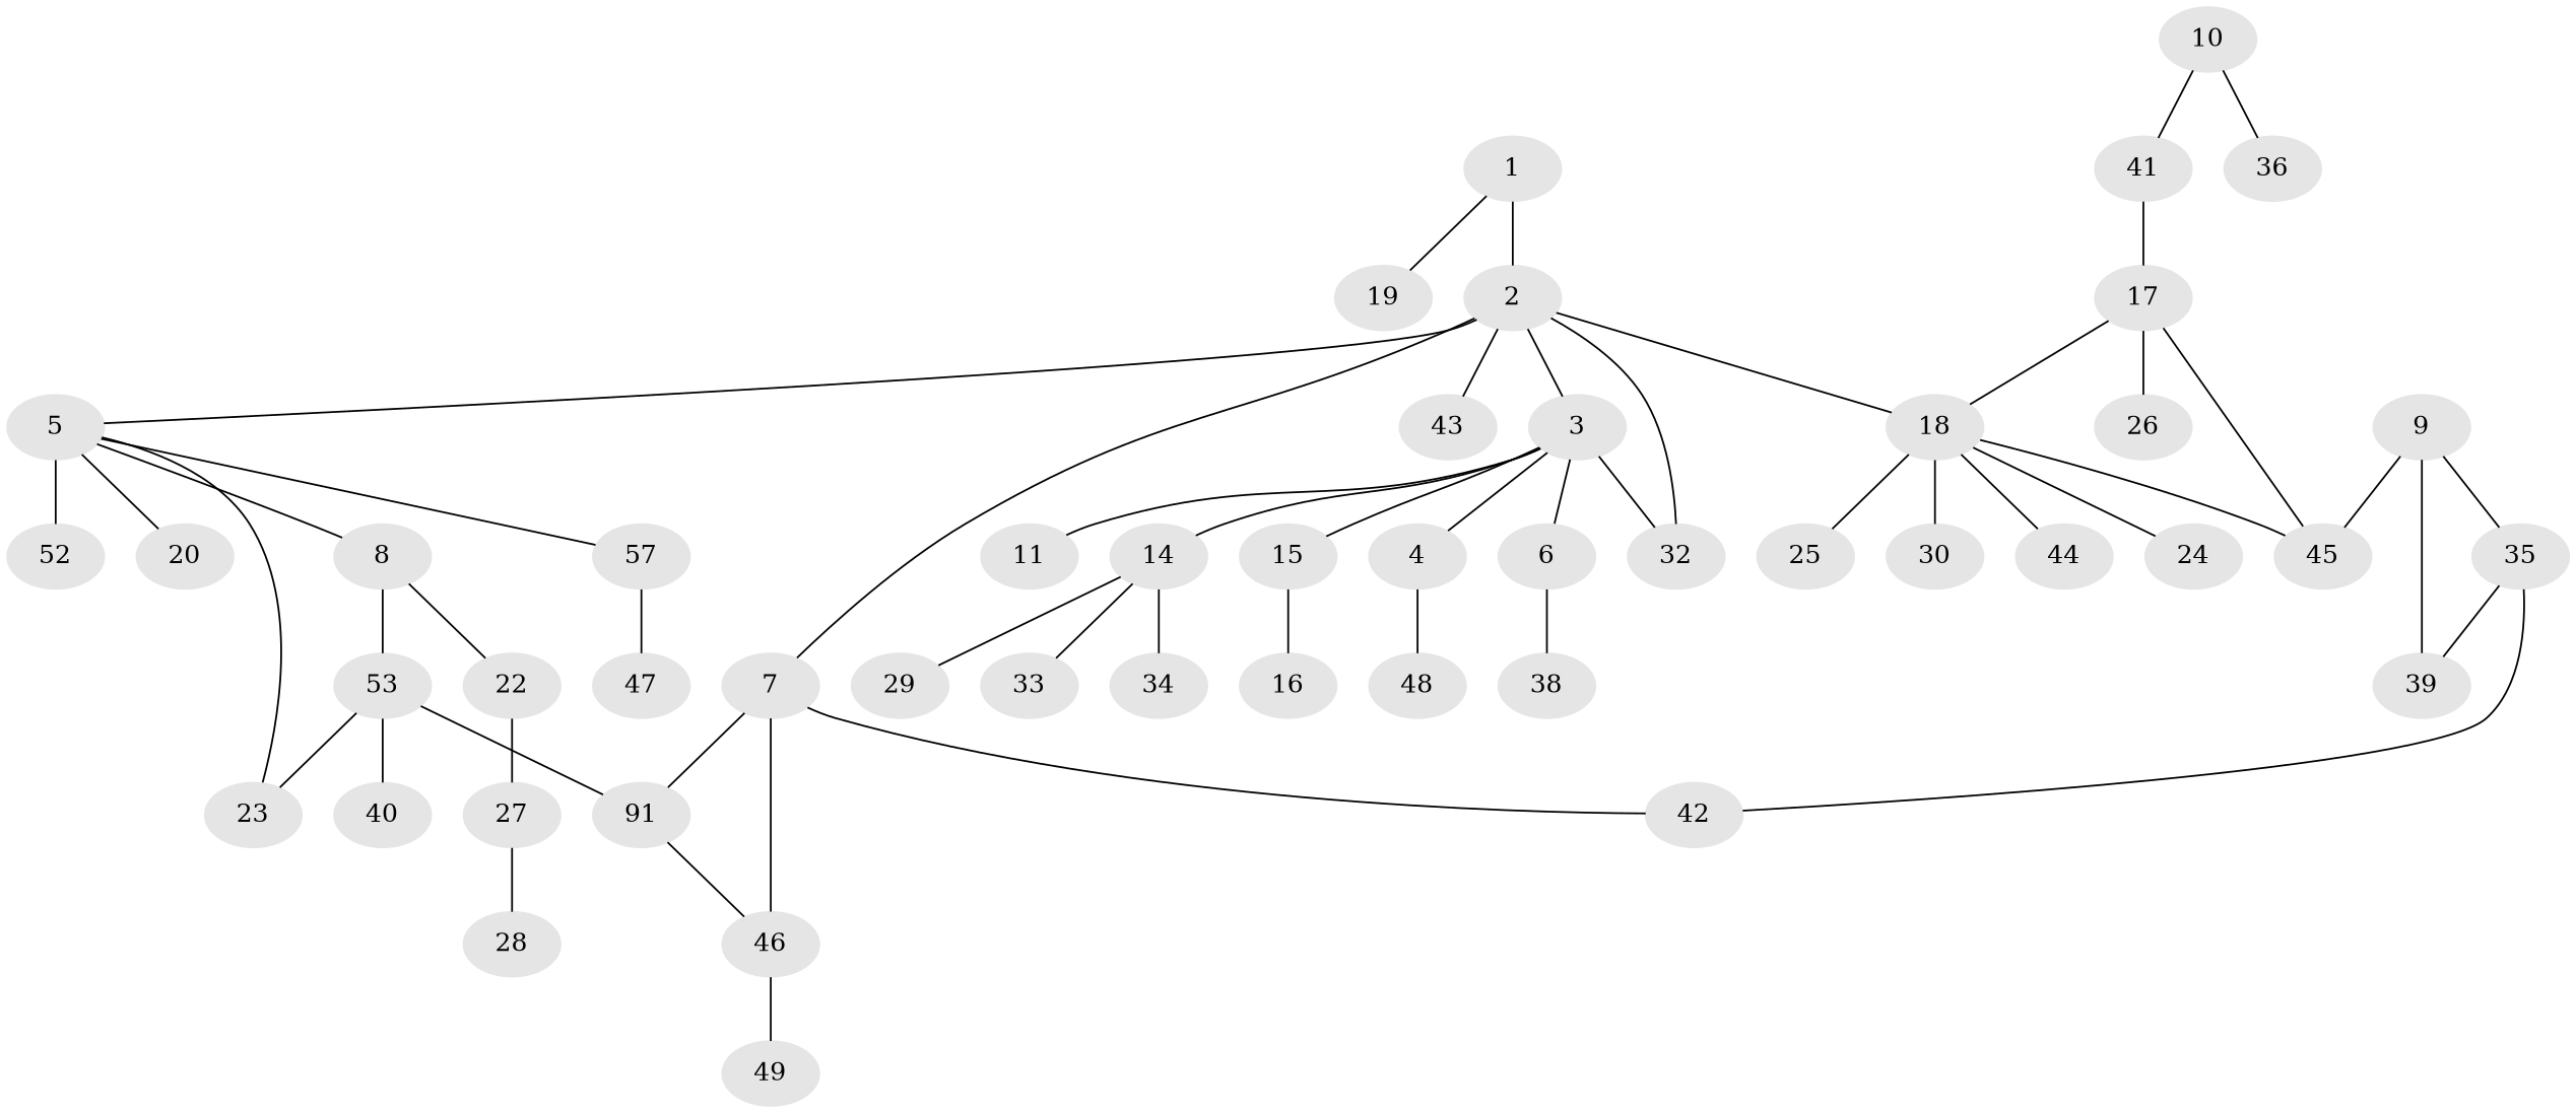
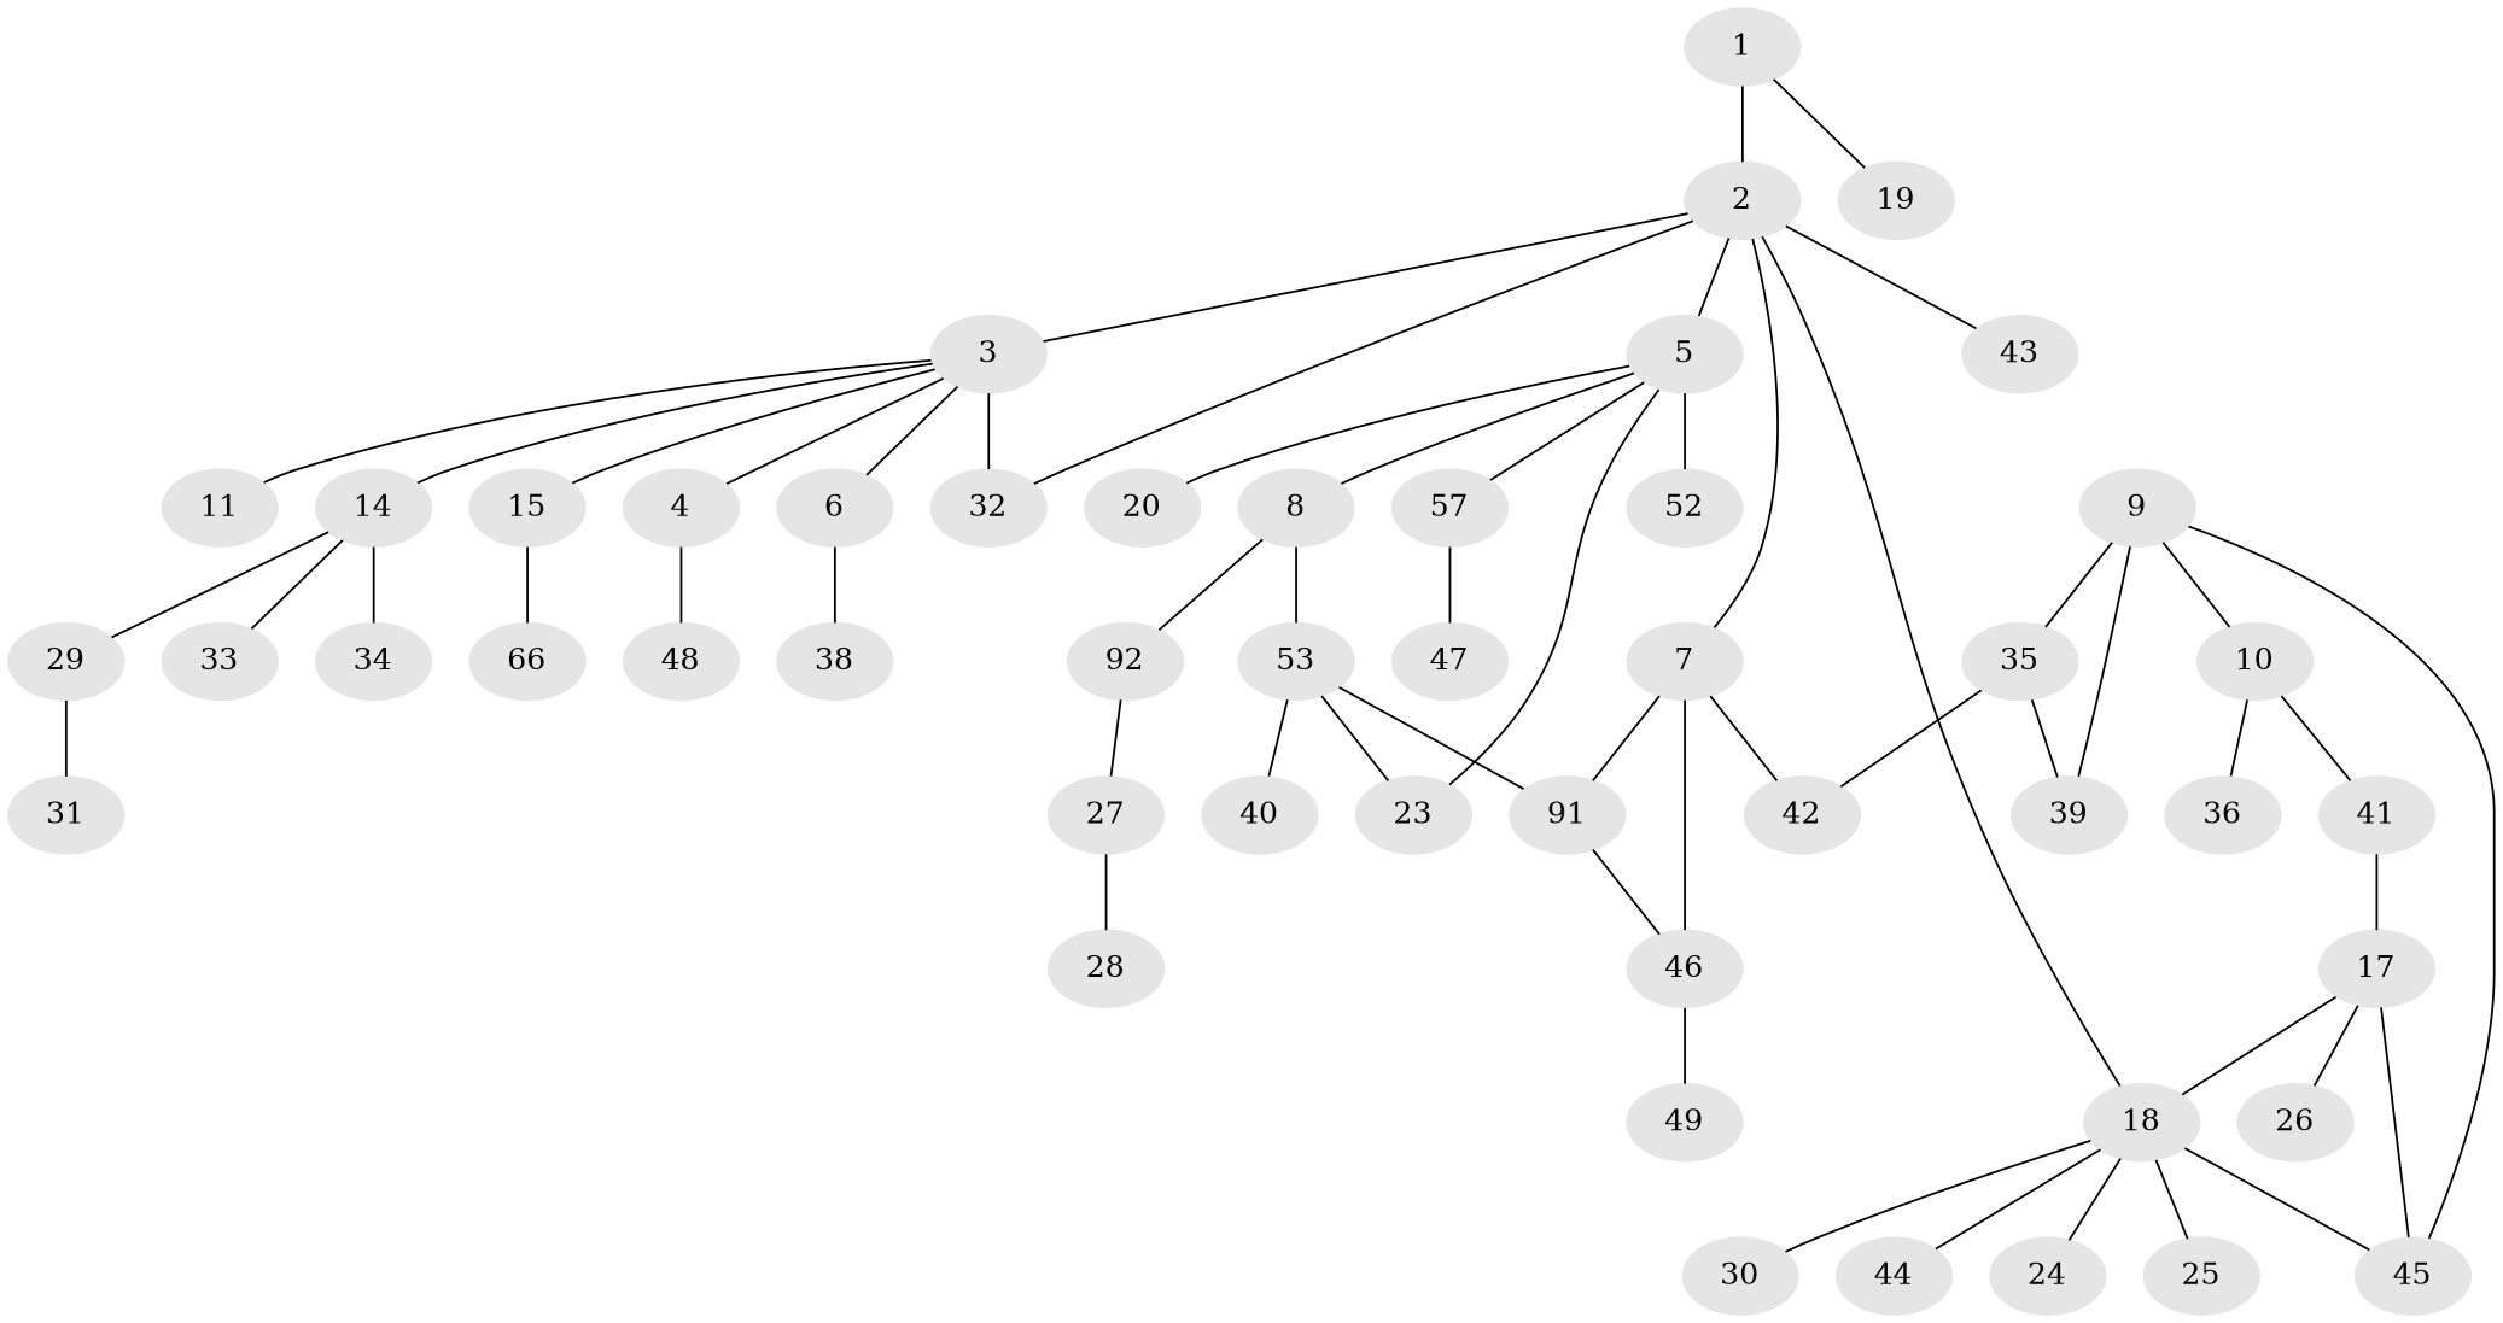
  graph {
    node [color=gray90 style=filled]
    edge [weight=1.0]
    1
    2
    19
    3
    5
    7
    18
    32
    43
    4
    6
    11
    14
    15
    8
    n16 [label=52]
    20
    23
    n19 [label=57]
    n20 [label=91]
    42
    46
    9
    10
    35
    39
    45
    24
    25
    30
    44
    48
    38
    29
    33
    34
-   16
+   16 [label=66]
    n38 [label=53]
-   22
+   22 [label=92]
    47
    49
    40
    27
    36
    41
    17
    26
+   31
    28
    1 -- 2 [weight=2.0]
    1 -- 19
    2 -- 3
    2 -- 5
    2 -- 7
    2 -- 18
    2 -- 32
    2 -- 43
    3 -- 32 [weight=6.0]
    3 -- 4
    3 -- 6
    3 -- 11
    3 -- 14
    3 -- 15
    5 -- 8
    5 -- n16 [weight=9.0]
    5 -- 20
    5 -- 23
    5 -- n19
    7 -- n20
    7 -- 42
    7 -- 46 [weight=6.0]
    18 -- 45
    18 -- 24
    18 -- 25 [weight=3.0]
    18 -- 30
    18 -- 44
    4 -- 48
    6 -- 38
    14 -- 29
    14 -- 33
    14 -- 34 [weight=3.0]
    15 -- 16
    8 -- n38
    8 -- 22
    n19 -- 47 [weight=2.0]
    n20 -- 46
    46 -- 49
+   9 -- 10
    9 -- 35
    9 -- 39 [weight=3.0]
    9 -- 45
    10 -- 36
    10 -- 41
    35 -- 42
    35 -- 39
+   29 -- 31 [weight=2.0]
    n38 -- 23
    n38 -- n20 [weight=3.0]
    n38 -- 40
    22 -- 27
    27 -- 28 [weight=3.0]
    41 -- 17 [weight=5.0]
    17 -- 18
    17 -- 45
    17 -- 26
  }
